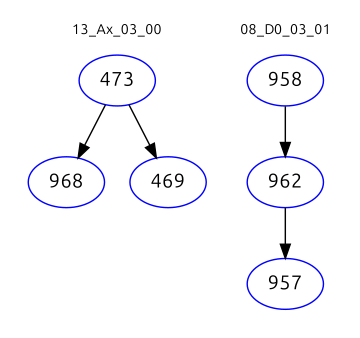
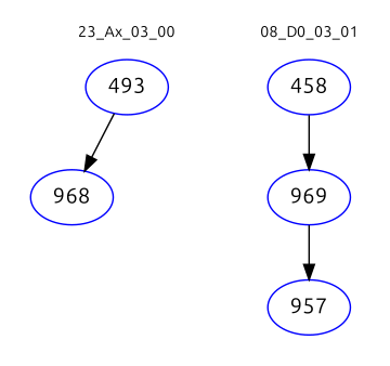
  digraph {
    fontname=Ubuntu
    node [color=blue fontname=Ubuntu]
    edge [color=black fontname=Ubuntu]
-   n1 [label=473]
+   n1 [label=493]
    n2 [label=968]
-   n3 [label=469]
-   n4 [label=958]
+   n4 [label=458]
    n5 [label=957]
-   n6 [label=962]
+   n6 [label=969]
    subgraph cluster_1 {
      color=white
      fontsize=10
-     label="13_Ax_03_00"
+     label="23_Ax_03_00"
      n1
      n2
-     n3
    }
    subgraph cluster_2 {
      color=white
      fontsize=10
      label="08_D0_03_01"
      n4
      n5
      n6
    }
    n1 -> n2
-   n1 -> n3
    n4 -> n6
    n6 -> n5
  }
